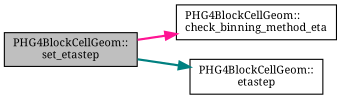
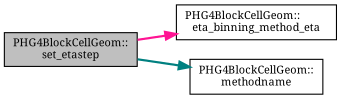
  digraph {
    fontname="Noto Serif"
    rankdir=LR
    node [color=black fontname="Noto Serif" fontsize=10 shape=record]
    edge [fontname="Noto Serif" fontsize=10 labelfontname=FreeSans labelfontsize=10 style=bold]
    n1 [fillcolor=grey75 fontcolor=black height=0.2 label="PHG4BlockCellGeom::\lset_etastep" style=filled width=0.4]
-   n2 [height=0.2 label="PHG4BlockCellGeom::\lcheck_binning_method_eta" width=0.4]
-   n3 [height=0.2 label="PHG4BlockCellGeom::\letastep" width=0.4]
+   n2 [height=0.2 label="PHG4BlockCellGeom::\leta_binning_method_eta" width=0.4]
+   n3 [height=0.2 label="PHG4BlockCellGeom::\lmethodname" width=0.4]
    n1 -> n2 [color=deeppink]
    n1 -> n3 [color=teal]
  }
